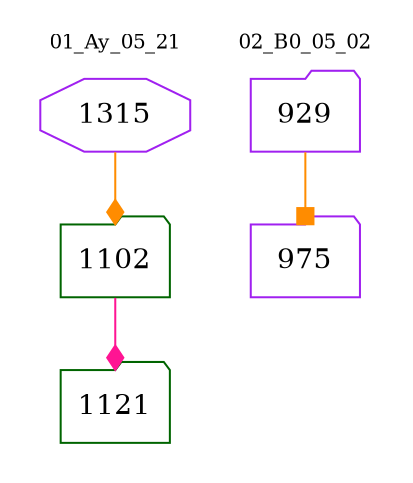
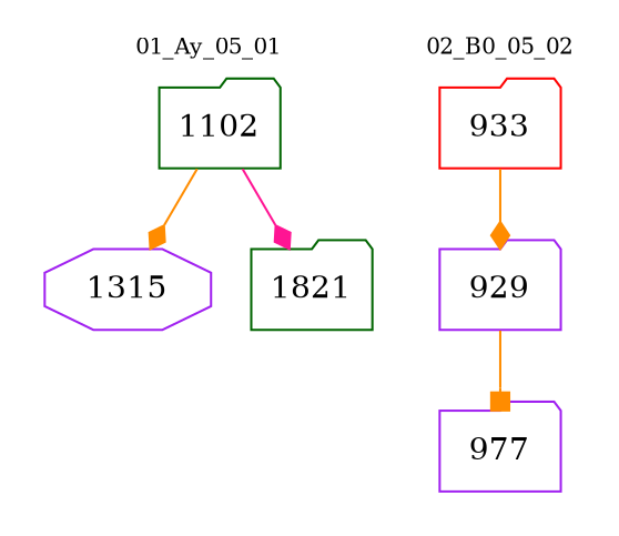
  digraph {
    node [color=purple shape=folder]
    edge [arrowhead=diamond color=darkorange]
    n1 [label=1315 shape=octagon]
    n2 [color=darkgreen label=1102]
-   n3 [color=darkgreen label=1121]
+   n3 [color=darkgreen label=1821]
+   n4 [color=red label=933]
    n5 [label=929]
-   n6 [label=975]
+   n6 [label=977]
    subgraph cluster_1 {
      color=white
      fontsize=10
-     label="01_Ay_05_21"
+     label="01_Ay_05_01"
      n1
      n2
      n3
    }
    subgraph cluster_2 {
      color=white
      fontsize=10
      label="02_B0_05_02"
+     n4
      n5
      n6
    }
-   n1 -> n2
+   n2 -> n1
    n2 -> n3 [color=deeppink]
+   n4 -> n5
    n5 -> n6 [arrowhead=box]
  }
